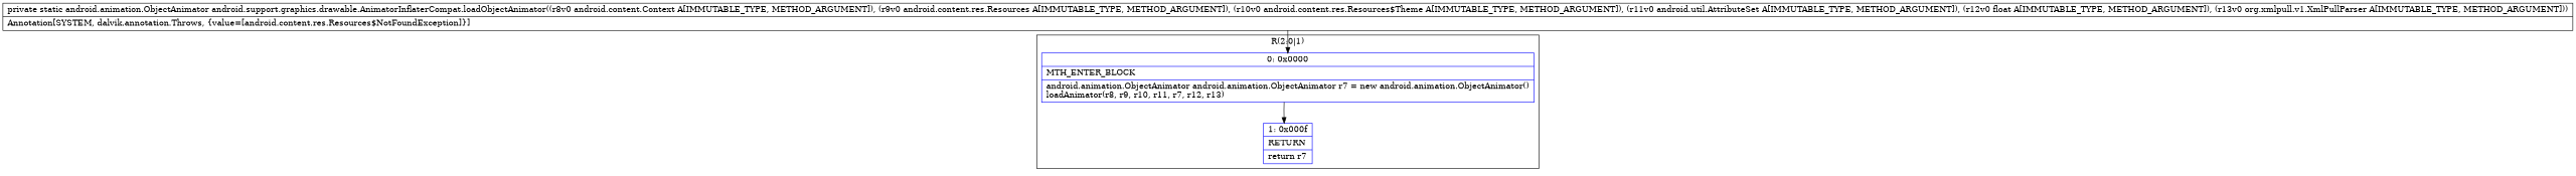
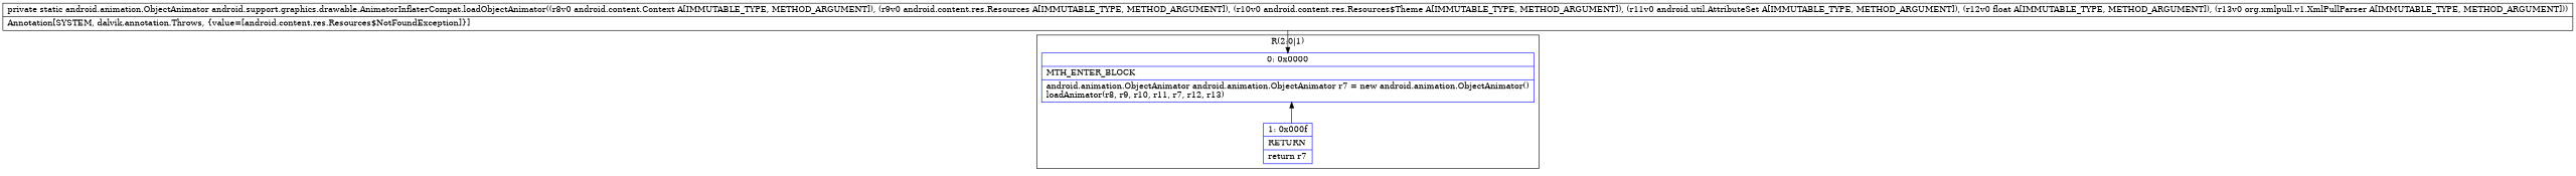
  digraph {
    node [color=blue shape=record]
    n1 [label="{0\:\ 0x0000|MTH_ENTER_BLOCK\l|android.animation.ObjectAnimator android.animation.ObjectAnimator r7 = new android.animation.ObjectAnimator()\lloadAnimator(r8, r9, r10, r11, r7, r12, r13)\l}"]
    n2 [label="{1\:\ 0x000f|RETURN\l|return r7\l}"]
    n3 [label="{private static android.animation.ObjectAnimator android.support.graphics.drawable.AnimatorInflaterCompat.loadObjectAnimator((r8v0 android.content.Context A[IMMUTABLE_TYPE, METHOD_ARGUMENT]), (r9v0 android.content.res.Resources A[IMMUTABLE_TYPE, METHOD_ARGUMENT]), (r10v0 android.content.res.Resources$Theme A[IMMUTABLE_TYPE, METHOD_ARGUMENT]), (r11v0 android.util.AttributeSet A[IMMUTABLE_TYPE, METHOD_ARGUMENT]), (r12v0 float A[IMMUTABLE_TYPE, METHOD_ARGUMENT]), (r13v0 org.xmlpull.v1.XmlPullParser A[IMMUTABLE_TYPE, METHOD_ARGUMENT]))  | Annotation[SYSTEM, dalvik.annotation.Throws, \{value=[android.content.res.Resources$NotFoundException]\}]\l}" color=""]
    subgraph cluster_1 {
      label="R(2:0|1)"
      n1
      n2
    }
-   n1 -> n2
+   n2 -> n1
    n3 -> n1
  }
